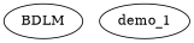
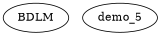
  digraph {
    BDLM
-   demo_1
+   demo_1 [label=demo_5]
  }
